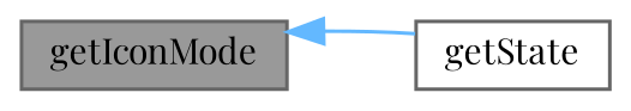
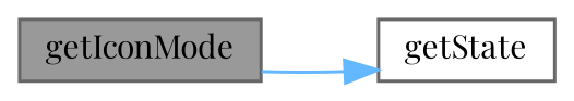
  digraph {
    rankdir=LR
    fontname="Playfair Display"
    node [fontname="Playfair Display" fontsize=10 shape=box style=filled]
    n1 [color=gray40 fillcolor=grey60 fontcolor=black height=0.2 label=getIconMode width=0.4]
    n2 [color=grey40 fillcolor=white height=0.2 label=getState width=0.4]
-   n2 -> n1 [color=steelblue1 fontname="Playfair Display" fontsize=10 labelfontname=Helvetica labelfontsize=10 style=solid]
+   n1 -> n2 [color=steelblue1 fontname="Playfair Display" fontsize=10 labelfontname=Helvetica labelfontsize=10 style=solid]
  }
